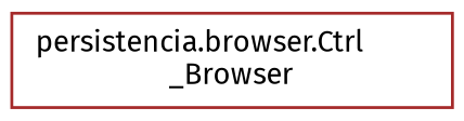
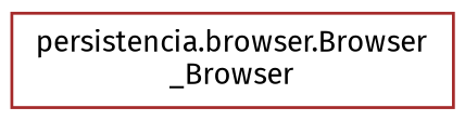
  digraph {
    rankdir=LR
    fontname="Fira Sans"
-   n1 [color=brown fillcolor=white fontname="Fira Sans" fontsize=10 height=0.2 label="persistencia.browser.Ctrl\l_Browser" shape=record style=filled width=0.4]
+   n1 [color=brown fillcolor=white fontname="Fira Sans" fontsize=10 height=0.2 label="persistencia.browser.Browser\l_Browser" shape=record style=filled width=0.4]
  }
